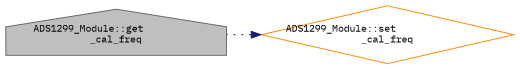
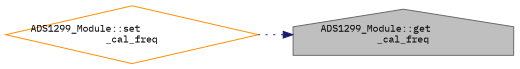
  digraph {
    rankdir=RL
    fontname="IBM Plex Mono"
    node [fontname="IBM Plex Mono" fontsize=10 style=filled]
    n1 [color=gray40 fillcolor=grey75 fontcolor=black height=0.2 label="ADS1299_Module::get\l_cal_freq" shape=house width=0.4]
    n2 [color=darkorange fillcolor=white height=0.2 label="ADS1299_Module::set\l_cal_freq" shape=diamond width=0.4]
-   n2 -> n1 [color=midnightblue dir=back fontname="IBM Plex Mono" fontsize=10 labelfontname=Helvetica labelfontsize=10 style=dotted]
+   n1 -> n2 [color=midnightblue dir=back fontname="IBM Plex Mono" fontsize=10 labelfontname=Helvetica labelfontsize=10 style=dotted]
  }
